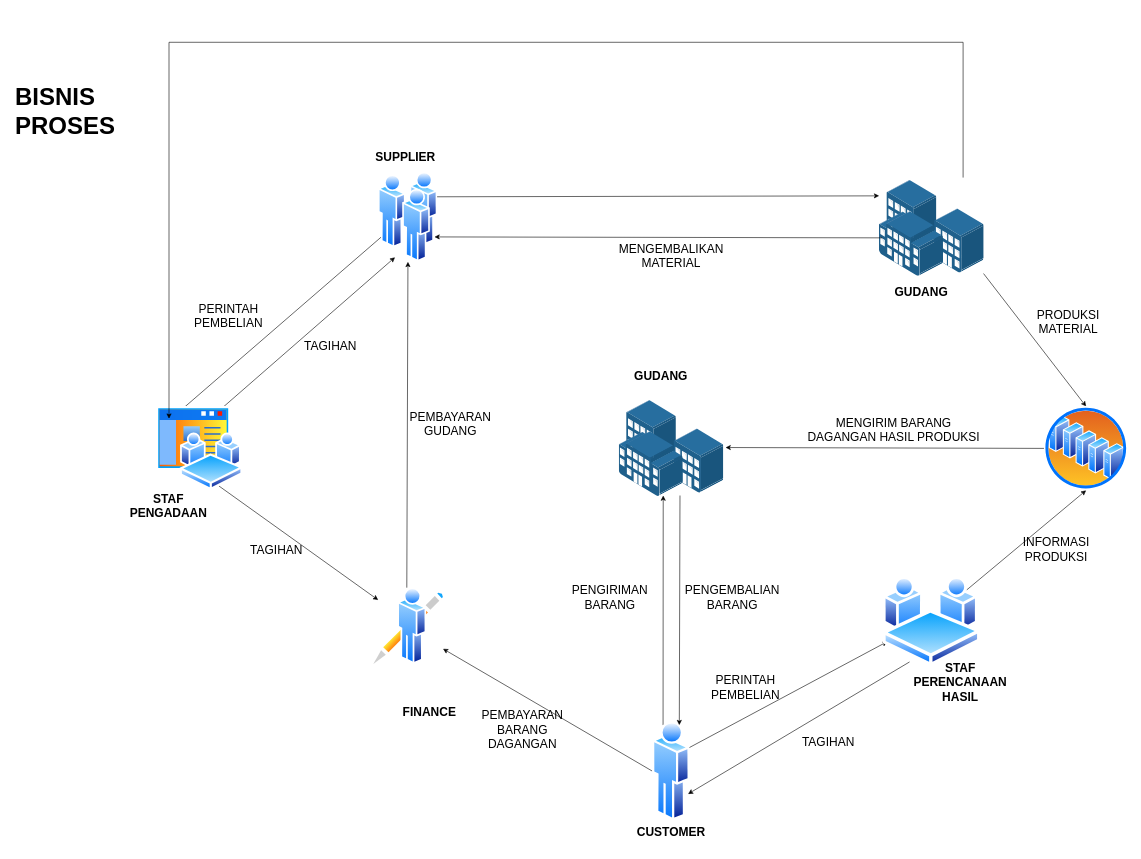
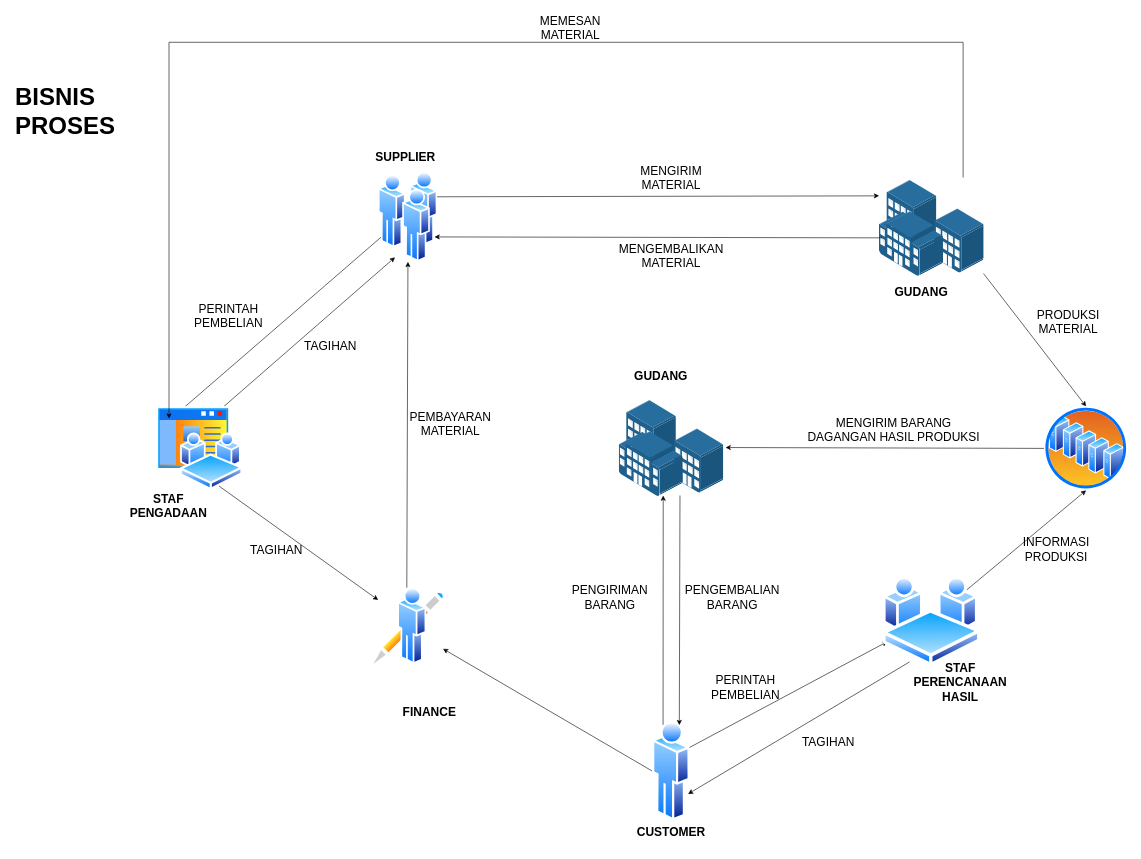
  <mxCell id="0" />
  <mxCell id="1" parent="0" />
  <mxCell id="2" value="" style="points=[];aspect=fixed;html=1;align=center;shadow=0;dashed=0;image;image=img/lib/allied_telesis/buildings/Building_Cluster.svg;" parent="1" vertex="1"><mxGeometry x="1031" y="667" width="174.7" height="160" as="geometry" /></mxCell>
  <mxCell id="3" style="edgeStyle=none;rounded=0;orthogonalLoop=1;jettySize=auto;html=1;exitX=0;exitY=0.5;exitDx=0;exitDy=0;entryX=1;entryY=0.75;entryDx=0;entryDy=0;fontSize=20;" parent="1" source="6" target="17" edge="1"><mxGeometry relative="1" as="geometry" /></mxCell>
  <mxCell id="4" style="edgeStyle=none;rounded=0;orthogonalLoop=1;jettySize=auto;html=1;exitX=0.25;exitY=0;exitDx=0;exitDy=0;entryX=0.424;entryY=0.991;entryDx=0;entryDy=0;entryPerimeter=0;fontSize=20;" parent="1" source="6" target="2" edge="1"><mxGeometry relative="1" as="geometry" /></mxCell>
  <mxCell id="5" style="edgeStyle=none;rounded=0;orthogonalLoop=1;jettySize=auto;html=1;exitX=1;exitY=0.25;exitDx=0;exitDy=0;entryX=0;entryY=0.75;entryDx=0;entryDy=0;fontSize=20;" parent="1" source="6" target="9" edge="1"><mxGeometry relative="1" as="geometry" /></mxCell>
  <mxCell id="6" value="" style="aspect=fixed;perimeter=ellipsePerimeter;html=1;align=center;shadow=0;dashed=0;spacingTop=3;image;image=img/lib/active_directory/user.svg;" parent="1" vertex="1"><mxGeometry x="1086.9" y="1200" width="62.9" height="170" as="geometry" /></mxCell>
  <mxCell id="7" style="edgeStyle=none;rounded=0;orthogonalLoop=1;jettySize=auto;html=1;exitX=0.25;exitY=1;exitDx=0;exitDy=0;entryX=1;entryY=0.75;entryDx=0;entryDy=0;fontSize=20;" parent="1" source="9" target="6" edge="1"><mxGeometry relative="1" as="geometry" /></mxCell>
  <mxCell id="8" style="edgeStyle=none;rounded=0;orthogonalLoop=1;jettySize=auto;html=1;exitX=1;exitY=0;exitDx=0;exitDy=0;entryX=0.5;entryY=1;entryDx=0;entryDy=0;fontSize=20;" parent="1" source="9" target="20" edge="1"><mxGeometry relative="1" as="geometry" /></mxCell>
  <mxCell id="9" value="" style="aspect=fixed;perimeter=ellipsePerimeter;html=1;align=center;shadow=0;dashed=0;spacingTop=3;image;image=img/lib/active_directory/meeting.svg;" parent="1" vertex="1"><mxGeometry x="1470" y="960.83" width="164.84" height="150" as="geometry" /></mxCell>
  <mxCell id="10" style="rounded=0;orthogonalLoop=1;jettySize=auto;html=1;exitX=1;exitY=0.25;exitDx=0;exitDy=0;fontSize=20;" parent="1" source="12" edge="1"><mxGeometry relative="1" as="geometry"><mxPoint x="1465" y="326" as="targetPoint" /></mxGeometry></mxCell>
  <mxCell id="11" style="edgeStyle=none;rounded=0;orthogonalLoop=1;jettySize=auto;html=1;exitX=0;exitY=0.75;exitDx=0;exitDy=0;entryX=0.25;entryY=0;entryDx=0;entryDy=0;fontSize=20;" parent="1" source="12" target="15" edge="1"><mxGeometry relative="1" as="geometry" /></mxCell>
  <mxCell id="12" value="" style="aspect=fixed;perimeter=ellipsePerimeter;html=1;align=center;shadow=0;dashed=0;spacingTop=3;image;image=img/lib/active_directory/users.svg;" parent="1" vertex="1"><mxGeometry x="630" y="286" width="99" height="150" as="geometry" /></mxCell>
  <mxCell id="13" style="edgeStyle=none;rounded=0;orthogonalLoop=1;jettySize=auto;html=1;exitX=0.75;exitY=0;exitDx=0;exitDy=0;fontSize=20;entryX=0.25;entryY=1;entryDx=0;entryDy=0;" parent="1" source="15" target="12" edge="1"><mxGeometry relative="1" as="geometry"><mxPoint x="530" y="380" as="targetPoint" /></mxGeometry></mxCell>
  <mxCell id="14" style="edgeStyle=none;rounded=0;orthogonalLoop=1;jettySize=auto;html=1;exitX=0.75;exitY=1;exitDx=0;exitDy=0;fontSize=20;entryX=0;entryY=0;entryDx=0;entryDy=0;" parent="1" source="15" target="17" edge="1"><mxGeometry relative="1" as="geometry"><mxPoint x="310" y="990" as="targetPoint" /></mxGeometry></mxCell>
  <mxCell id="15" value="" style="aspect=fixed;perimeter=ellipsePerimeter;html=1;align=center;shadow=0;dashed=0;spacingTop=3;image;image=img/lib/active_directory/workspace_site.svg;" parent="1" vertex="1"><mxGeometry x="260" y="677" width="144.33" height="140" as="geometry" /></mxCell>
  <mxCell id="16" style="edgeStyle=none;rounded=0;orthogonalLoop=1;jettySize=auto;html=1;exitX=0.5;exitY=0;exitDx=0;exitDy=0;fontSize=20;entryX=0.5;entryY=1;entryDx=0;entryDy=0;" parent="1" source="17" target="12" edge="1"><mxGeometry relative="1" as="geometry"><mxPoint x="770" y="620" as="targetPoint" /></mxGeometry></mxCell>
  <mxCell id="17" value="" style="aspect=fixed;perimeter=ellipsePerimeter;html=1;align=center;shadow=0;dashed=0;spacingTop=3;image;image=img/lib/active_directory/writer.svg;" parent="1" vertex="1"><mxGeometry x="610" y="979.17" width="135.2" height="140.83" as="geometry" /></mxCell>
  <mxCell id="18" style="edgeStyle=none;rounded=0;orthogonalLoop=1;jettySize=auto;html=1;entryX=0.5;entryY=0;entryDx=0;entryDy=0;fontSize=20;exitX=0.996;exitY=0.972;exitDx=0;exitDy=0;exitPerimeter=0;" parent="1" source="21" target="20" edge="1"><mxGeometry relative="1" as="geometry"><mxPoint x="1850" y="410" as="sourcePoint" /></mxGeometry></mxCell>
  <mxCell id="19" style="edgeStyle=none;rounded=0;orthogonalLoop=1;jettySize=auto;html=1;exitX=0;exitY=0.5;exitDx=0;exitDy=0;entryX=1.019;entryY=0.491;entryDx=0;entryDy=0;entryPerimeter=0;fontSize=20;" parent="1" source="20" target="2" edge="1"><mxGeometry relative="1" as="geometry" /></mxCell>
  <mxCell id="20" value="" style="aspect=fixed;perimeter=ellipsePerimeter;html=1;align=center;shadow=0;dashed=0;spacingTop=3;image;image=img/lib/active_directory/server_farm.svg;" parent="1" vertex="1"><mxGeometry x="1740" y="677" width="140" height="140" as="geometry" /></mxCell>
  <mxCell id="21" value="" style="points=[];aspect=fixed;html=1;align=center;shadow=0;dashed=0;image;image=img/lib/allied_telesis/buildings/Building_Cluster.svg;" parent="1" vertex="1"><mxGeometry x="1465.07" y="300" width="174.7" height="160" as="geometry" /></mxCell>
  <mxCell id="22" value="SUPPLIER" style="text;html=1;strokeColor=none;fillColor=none;align=center;verticalAlign=middle;whiteSpace=wrap;rounded=0;fontSize=20;fontStyle=1" parent="1" vertex="1"><mxGeometry x="604.7" y="236" width="140.5" height="50" as="geometry" /></mxCell>
  <mxCell id="23" style="rounded=0;orthogonalLoop=1;jettySize=auto;html=1;fontSize=20;entryX=1;entryY=0.75;entryDx=0;entryDy=0;" parent="1" target="12" edge="1"><mxGeometry relative="1" as="geometry"><mxPoint x="1260" y="580" as="targetPoint" /><mxPoint x="1470" y="396" as="sourcePoint" /></mxGeometry></mxCell>
  <mxCell id="24" value="GUDANG" style="text;html=1;strokeColor=none;fillColor=none;align=center;verticalAlign=middle;whiteSpace=wrap;rounded=0;fontSize=20;fontStyle=1" parent="1" vertex="1"><mxGeometry x="1465.07" y="460" width="140.5" height="50" as="geometry" /></mxCell>
  <mxCell id="25" value="TAGIHAN" style="text;html=1;strokeColor=none;fillColor=none;align=center;verticalAlign=middle;whiteSpace=wrap;rounded=0;fontSize=20;fontStyle=0" parent="1" vertex="1"><mxGeometry x="479.5" y="550" width="140.5" height="50" as="geometry" /></mxCell>
  <mxCell id="26" value="PERINTAH PEMBELIAN" style="text;html=1;strokeColor=none;fillColor=none;align=center;verticalAlign=middle;whiteSpace=wrap;rounded=0;fontSize=20;fontStyle=0" parent="1" vertex="1"><mxGeometry x="310" y="500" width="140.5" height="50" as="geometry" /></mxCell>
  <mxCell id="27" value="TAGIHAN" style="text;html=1;strokeColor=none;fillColor=none;align=center;verticalAlign=middle;whiteSpace=wrap;rounded=0;fontSize=20;fontStyle=0" parent="1" vertex="1"><mxGeometry x="390" y="890" width="140.5" height="50" as="geometry" /></mxCell>
  <mxCell id="28" value="FINANCE" style="text;html=1;strokeColor=none;fillColor=none;align=center;verticalAlign=middle;whiteSpace=wrap;rounded=0;fontSize=20;fontStyle=1" parent="1" vertex="1"><mxGeometry x="645" y="1160" width="140.5" height="50" as="geometry" /></mxCell>
  <mxCell id="29" value="STAF PENGADAAN" style="text;html=1;strokeColor=none;fillColor=none;align=center;verticalAlign=middle;whiteSpace=wrap;rounded=0;fontSize=20;fontStyle=1" parent="1" vertex="1"><mxGeometry x="210" y="817" width="140.5" height="50" as="geometry" /></mxCell>
- <mxCell id="30" value="PEMBAYARAN BARANG DAGANGAN" style="text;html=1;strokeColor=none;fillColor=none;align=center;verticalAlign=middle;whiteSpace=wrap;rounded=0;fontSize=20;fontStyle=0" parent="1" vertex="1"><mxGeometry x="800" y="1190" width="140.5" height="50" as="geometry" /></mxCell>
- <mxCell id="31" value="PEMBAYARAN GUDANG" style="text;html=1;strokeColor=none;fillColor=none;align=center;verticalAlign=middle;whiteSpace=wrap;rounded=0;fontSize=20;fontStyle=0" parent="1" vertex="1"><mxGeometry x="680" y="680" width="140.5" height="50" as="geometry" /></mxCell>
+ <mxCell id="31" value="PEMBAYARAN MATERIAL" style="text;html=1;strokeColor=none;fillColor=none;align=center;verticalAlign=middle;whiteSpace=wrap;rounded=0;fontSize=20;fontStyle=0" parent="1" vertex="1"><mxGeometry x="680" y="680" width="140.5" height="50" as="geometry" /></mxCell>
  <mxCell id="32" value="GUDANG" style="text;html=1;strokeColor=none;fillColor=none;align=center;verticalAlign=middle;whiteSpace=wrap;rounded=0;fontSize=20;fontStyle=1" parent="1" vertex="1"><mxGeometry x="1031" y="600" width="140.5" height="50" as="geometry" /></mxCell>
  <mxCell id="33" style="edgeStyle=none;rounded=0;orthogonalLoop=1;jettySize=auto;html=1;entryX=0.75;entryY=0;entryDx=0;entryDy=0;fontSize=20;exitX=0.584;exitY=0.991;exitDx=0;exitDy=0;exitPerimeter=0;" parent="1" source="2" target="6" edge="1"><mxGeometry relative="1" as="geometry"><mxPoint x="1420" y="810" as="sourcePoint" /><mxPoint x="1115.073" y="835.56" as="targetPoint" /></mxGeometry></mxCell>
  <mxCell id="34" value="PENGIRIMAN BARANG" style="text;html=1;strokeColor=none;fillColor=none;align=center;verticalAlign=middle;whiteSpace=wrap;rounded=0;fontSize=20;fontStyle=0" parent="1" vertex="1"><mxGeometry x="946.4" y="970" width="140.5" height="50" as="geometry" /></mxCell>
  <mxCell id="35" value="PENGEMBALIAN BARANG" style="text;html=1;strokeColor=none;fillColor=none;align=center;verticalAlign=middle;whiteSpace=wrap;rounded=0;fontSize=20;fontStyle=0" parent="1" vertex="1"><mxGeometry x="1150" y="970" width="140.5" height="50" as="geometry" /></mxCell>
  <mxCell id="36" value="CUSTOMER" style="text;html=1;strokeColor=none;fillColor=none;align=center;verticalAlign=middle;whiteSpace=wrap;rounded=0;fontSize=20;fontStyle=1" parent="1" vertex="1"><mxGeometry x="1048.1" y="1360" width="140.5" height="50" as="geometry" /></mxCell>
  <mxCell id="37" value="TAGIHAN" style="text;html=1;strokeColor=none;fillColor=none;align=center;verticalAlign=middle;whiteSpace=wrap;rounded=0;fontSize=20;fontStyle=0" parent="1" vertex="1"><mxGeometry x="1310" y="1210" width="140.5" height="50" as="geometry" /></mxCell>
  <mxCell id="38" value="PERINTAH PEMBELIAN" style="text;html=1;strokeColor=none;fillColor=none;align=center;verticalAlign=middle;whiteSpace=wrap;rounded=0;fontSize=20;fontStyle=0" parent="1" vertex="1"><mxGeometry x="1171.5" y="1120" width="140.5" height="50" as="geometry" /></mxCell>
  <mxCell id="39" value="STAF PERENCANAAN HASIL" style="text;html=1;strokeColor=none;fillColor=none;align=center;verticalAlign=middle;whiteSpace=wrap;rounded=0;fontSize=20;fontStyle=1" parent="1" vertex="1"><mxGeometry x="1530" y="1110.83" width="140.5" height="50" as="geometry" /></mxCell>
  <mxCell id="40" value="INFORMASI PRODUKSI" style="text;html=1;strokeColor=none;fillColor=none;align=center;verticalAlign=middle;whiteSpace=wrap;rounded=0;fontSize=20;fontStyle=0" parent="1" vertex="1"><mxGeometry x="1690" y="890" width="140.5" height="50" as="geometry" /></mxCell>
  <mxCell id="41" value="PRODUKSI MATERIAL" style="text;html=1;strokeColor=none;fillColor=none;align=center;verticalAlign=middle;whiteSpace=wrap;rounded=0;fontSize=20;fontStyle=0" parent="1" vertex="1"><mxGeometry x="1710" y="510" width="140.5" height="50" as="geometry" /></mxCell>
  <mxCell id="42" value="MENGIRIM BARANG DAGANGAN HASIL PRODUKSI" style="text;html=1;strokeColor=none;fillColor=none;align=center;verticalAlign=middle;whiteSpace=wrap;rounded=0;fontSize=20;fontStyle=0" parent="1" vertex="1"><mxGeometry x="1344.34" y="690" width="290.5" height="50" as="geometry" /></mxCell>
+ <mxCell id="43" value="MENGIRIM MATERIAL" style="text;html=1;strokeColor=none;fillColor=none;align=center;verticalAlign=middle;whiteSpace=wrap;rounded=0;fontSize=20;fontStyle=0" parent="1" vertex="1"><mxGeometry x="1048" y="270" width="140.5" height="50" as="geometry" /></mxCell>
  <mxCell id="44" value="MENGEMBALIKAN MATERIAL" style="text;html=1;strokeColor=none;fillColor=none;align=center;verticalAlign=middle;whiteSpace=wrap;rounded=0;fontSize=20;fontStyle=0" parent="1" vertex="1"><mxGeometry x="1048" y="400" width="140.5" height="50" as="geometry" /></mxCell>
  <mxCell id="45" value="&lt;h1&gt;BISNIS PROSES&lt;/h1&gt;" style="text;html=1;strokeColor=none;fillColor=none;spacing=5;spacingTop=-20;whiteSpace=wrap;overflow=hidden;rounded=0;fontSize=20;" parent="1" vertex="1"><mxGeometry x="20" y="120" width="190" height="120" as="geometry" /></mxCell>
  <mxCell id="46" style="edgeStyle=orthogonalEdgeStyle;rounded=0;orthogonalLoop=1;jettySize=auto;html=1;exitX=0.801;exitY=-0.028;exitDx=0;exitDy=0;fontSize=20;entryX=0;entryY=0;entryDx=0;entryDy=0;exitPerimeter=0;" edge="1" parent="1" source="21" target="15"><mxGeometry relative="1" as="geometry"><mxPoint x="1563" y="310" as="targetPoint" /><mxPoint x="310.673" y="694.017" as="sourcePoint" /><Array as="points"><mxPoint x="1605" y="70" /><mxPoint x="282" y="70" /></Array></mxGeometry></mxCell>
+ <mxCell id="47" value="MEMESAN MATERIAL" style="text;html=1;strokeColor=none;fillColor=none;align=center;verticalAlign=middle;whiteSpace=wrap;rounded=0;fontSize=20;fontStyle=0" vertex="1" parent="1"><mxGeometry x="880" y="20" width="140.5" height="50" as="geometry" /></mxCell>
